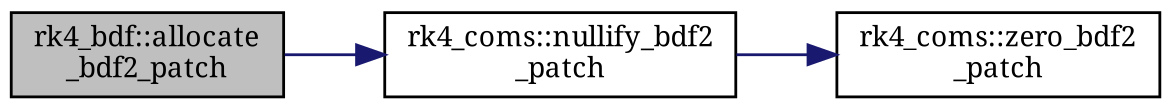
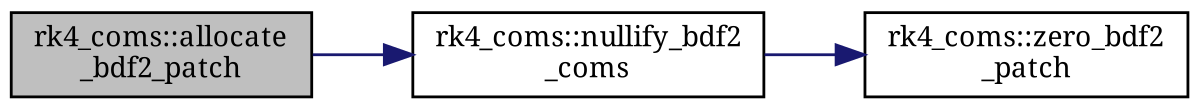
  digraph {
    fontname="Noto Serif"
    rankdir=LR
    node [color=black fillcolor=white fontname="Noto Serif" fontsize=10 shape=record style=filled]
    edge [color=midnightblue fontname="Noto Serif" fontsize=10 labelfontname=Helvetica labelfontsize=10 style=solid]
-   n1 [fillcolor=grey75 fontcolor=black height=0.2 label="rk4_bdf::allocate\l_bdf2_patch" width=0.4]
-   n2 [height=0.2 label="rk4_coms::nullify_bdf2\l_patch" width=0.4]
+   n1 [fillcolor=grey75 fontcolor=black height=0.2 label="rk4_coms::allocate\l_bdf2_patch" width=0.4]
+   n2 [height=0.2 label="rk4_coms::nullify_bdf2\l_coms" width=0.4]
    n3 [height=0.2 label="rk4_coms::zero_bdf2\l_patch" width=0.4]
    n1 -> n2
    n2 -> n3
  }
